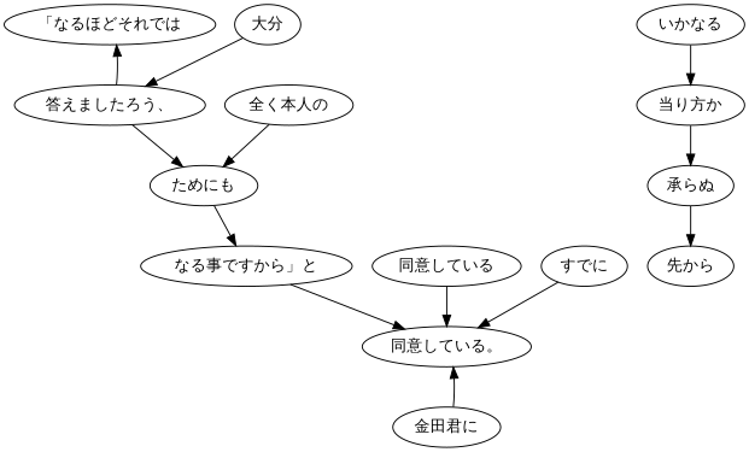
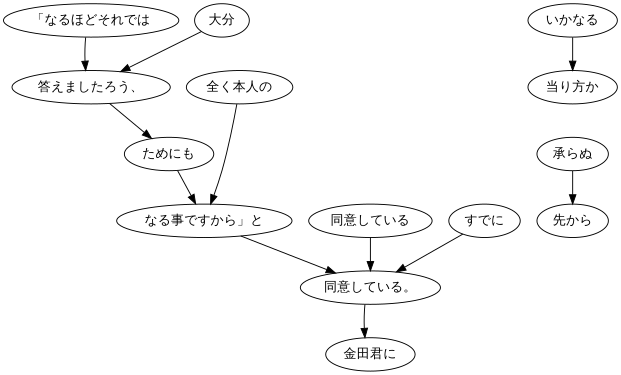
  digraph {
    fontname=Merriweather
    node [fontname=Merriweather]
    edge [fontname=Merriweather]
    n1 [label="「なるほどそれでは"]
    n2 [label="答えましたろう、"]
    n3 [label="ためにも"]
    n4 [label="大分"]
    n5 [label="なる事ですから」と"]
    n6 [label="同意している。"]
    n7 [label="全く本人の"]
    n8 [label="同意している"]
    n9 [label="いかなる"]
    n10 [label="当り方か"]
    n11 [label="承らぬ"]
    n12 [label="先から"]
    n13 [label="すでに"]
    n14 [label="金田君に"]
-   n2 -> n1
+   n1 -> n2
    n2 -> n3
    n3 -> n5
    n4 -> n2
    n5 -> n6
-   n7 -> n3
+   n7 -> n5
    n8 -> n6
    n9 -> n10
-   n10 -> n11
    n11 -> n12
    n13 -> n6
-   n14 -> n6
+   n6 -> n14
  }
